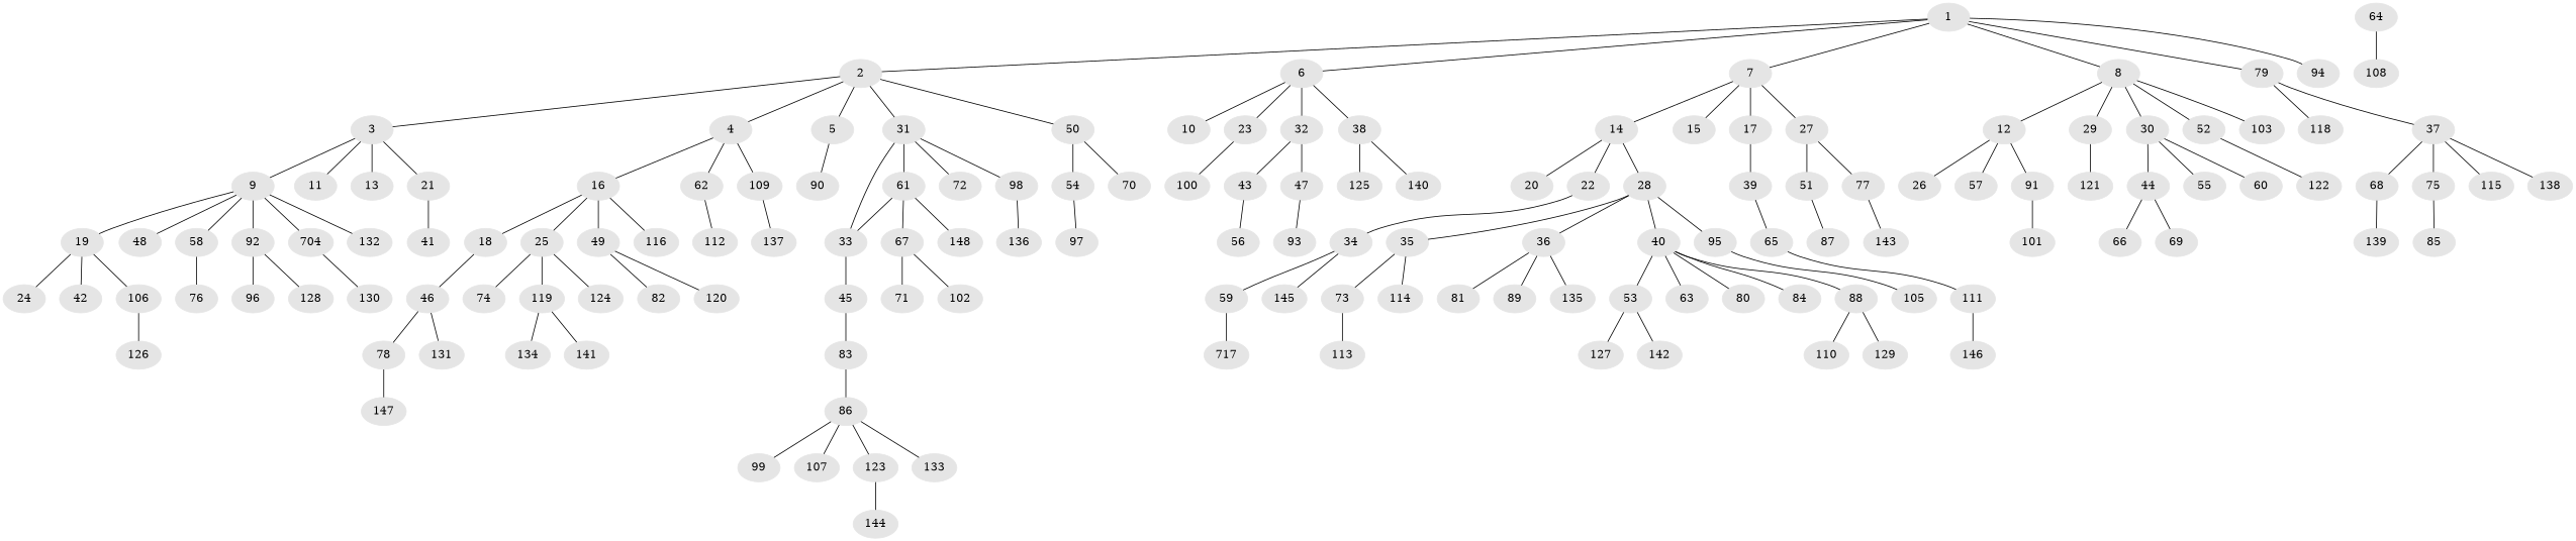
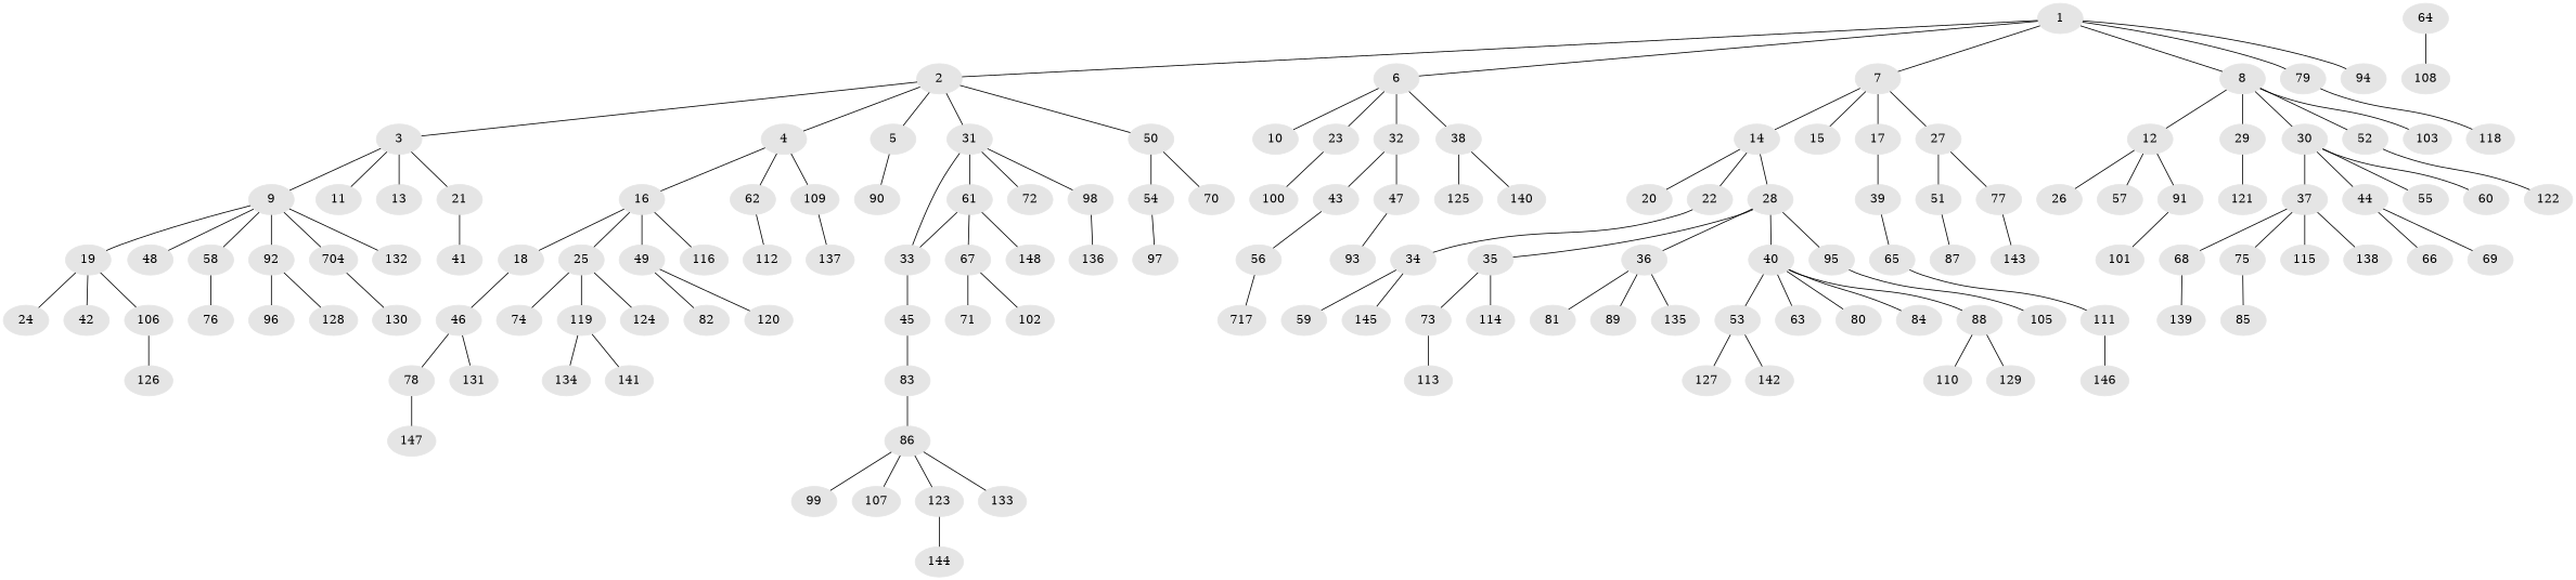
  graph {
    node [color=gray90 style=filled]
    1
    2
    6
    7
    8
    79
    94
    3
    4
    5
    31
    50
    10
    23
    32
    38
    14
    15
    17
    27
    12
    29
    30
    52
    103
    118
    9
    11
    13
    21
    16
    62
    109
    90
    33
    61
    72
    98
    54
    70
    19
    48
    58
    92
    n45 [label=704]
    132
    41
    18
    25
    49
    116
    112
    137
    100
    43
    47
    125
    140
    20
    22
    28
    39
    51
    77
    26
    57
    91
    121
    37
    44
    55
    60
    122
    24
    42
    106
    76
    96
    128
    130
    101
    34
    35
    36
    40
    95
    46
    74
    119
    124
    82
    120
    65
    78
    131
    126
    59
    145
    134
    141
    87
    143
    73
    114
    81
    89
    135
    53
    63
    80
    84
    88
    105
    68
    75
    115
    138
    66
    69
    45
    67
    148
    136
    56
    93
    83
    113
    139
    85
    111
    127
    142
    110
    129
    n135 [label=717]
    86
    147
    97
    64
    108
    71
    102
    146
    99
    107
    123
    133
    144
    1 -- 2
    1 -- 6
    1 -- 7
    1 -- 8
    1 -- 79
    1 -- 94
    2 -- 3
    2 -- 4
    2 -- 5
    2 -- 31
    2 -- 50
    6 -- 10
    6 -- 23
    6 -- 32
    6 -- 38
    7 -- 14
    7 -- 15
    7 -- 17
    7 -- 27
    8 -- 12
    8 -- 29
    8 -- 30
    8 -- 52
    8 -- 103
    79 -- 118
    3 -- 9
    3 -- 11
    3 -- 13
    3 -- 21
    4 -- 16
    4 -- 62
    4 -- 109
    5 -- 90
    31 -- 33
    31 -- 61
    31 -- 72
    31 -- 98
    50 -- 54
    50 -- 70
    23 -- 100
    32 -- 43
    32 -- 47
    38 -- 125
    38 -- 140
    14 -- 20
    14 -- 22
    14 -- 28
    17 -- 39
    27 -- 51
    27 -- 77
    12 -- 26
    12 -- 57
    12 -- 91
    29 -- 121
-   79 -- 37
+   30 -- 37
    30 -- 44
    30 -- 55
    30 -- 60
    52 -- 122
    9 -- 19
    9 -- 48
    9 -- 58
    9 -- 92
    9 -- n45
    9 -- 132
    21 -- 41
    16 -- 18
    16 -- 25
    16 -- 49
    16 -- 116
    62 -- 112
    109 -- 137
    33 -- 45
    61 -- 33
    61 -- 67
    61 -- 148
    98 -- 136
    54 -- 97
    19 -- 24
    19 -- 42
    19 -- 106
    58 -- 76
    92 -- 96
    92 -- 128
    n45 -- 130
    18 -- 46
    25 -- 74
    25 -- 119
    25 -- 124
    49 -- 82
    49 -- 120
    43 -- 56
    47 -- 93
    22 -- 34
    28 -- 35
    28 -- 36
    28 -- 40
    28 -- 95
    39 -- 65
    51 -- 87
    77 -- 143
    91 -- 101
    37 -- 68
    37 -- 75
    37 -- 115
    37 -- 138
    44 -- 66
    44 -- 69
    106 -- 126
    34 -- 59
    34 -- 145
    35 -- 73
    35 -- 114
    36 -- 81
    36 -- 89
    36 -- 135
    40 -- 53
    40 -- 63
    40 -- 80
    40 -- 84
    40 -- 88
    95 -- 105
    46 -- 78
    46 -- 131
    119 -- 134
    119 -- 141
    65 -- 111
    78 -- 147
    73 -- 113
    53 -- 127
    53 -- 142
    88 -- 110
    88 -- 129
    68 -- 139
    75 -- 85
    45 -- 83
    67 -- 71
    67 -- 102
-   59 -- n135
+   56 -- n135
    83 -- 86
    111 -- 146
    86 -- 99
    86 -- 107
    86 -- 123
    86 -- 133
    64 -- 108
    123 -- 144
  }
